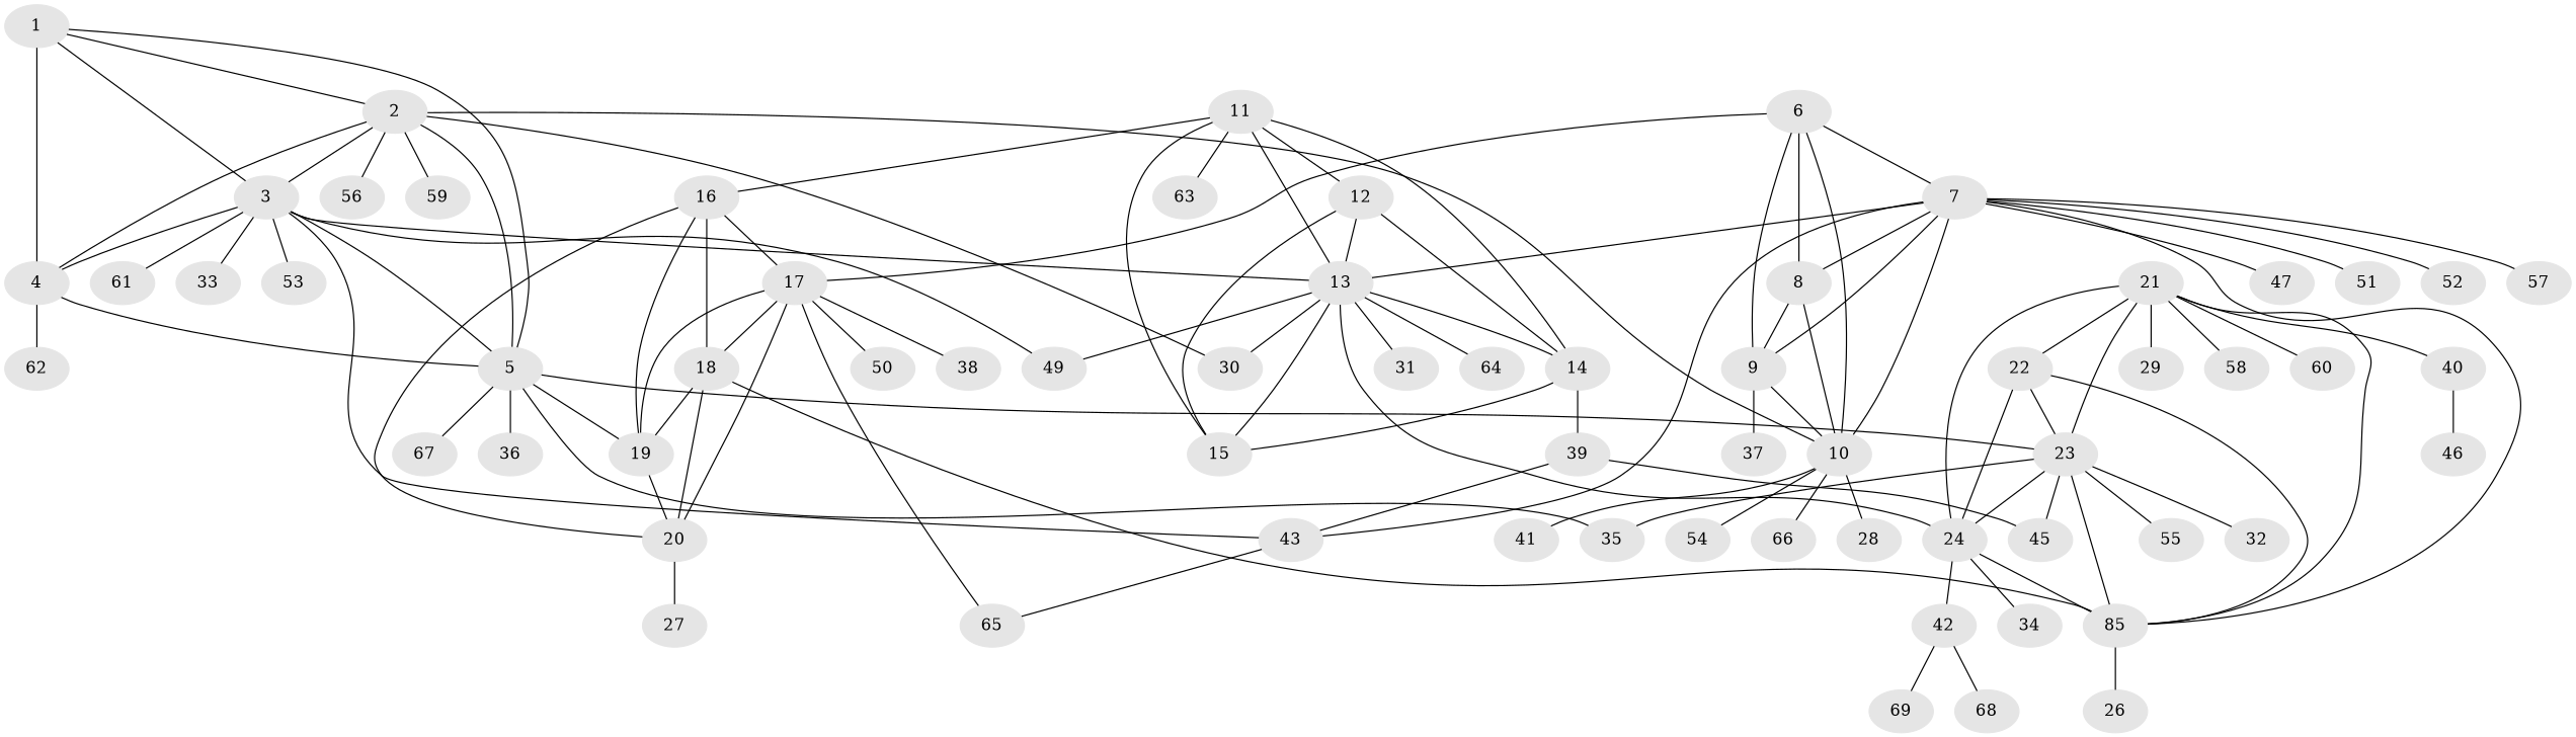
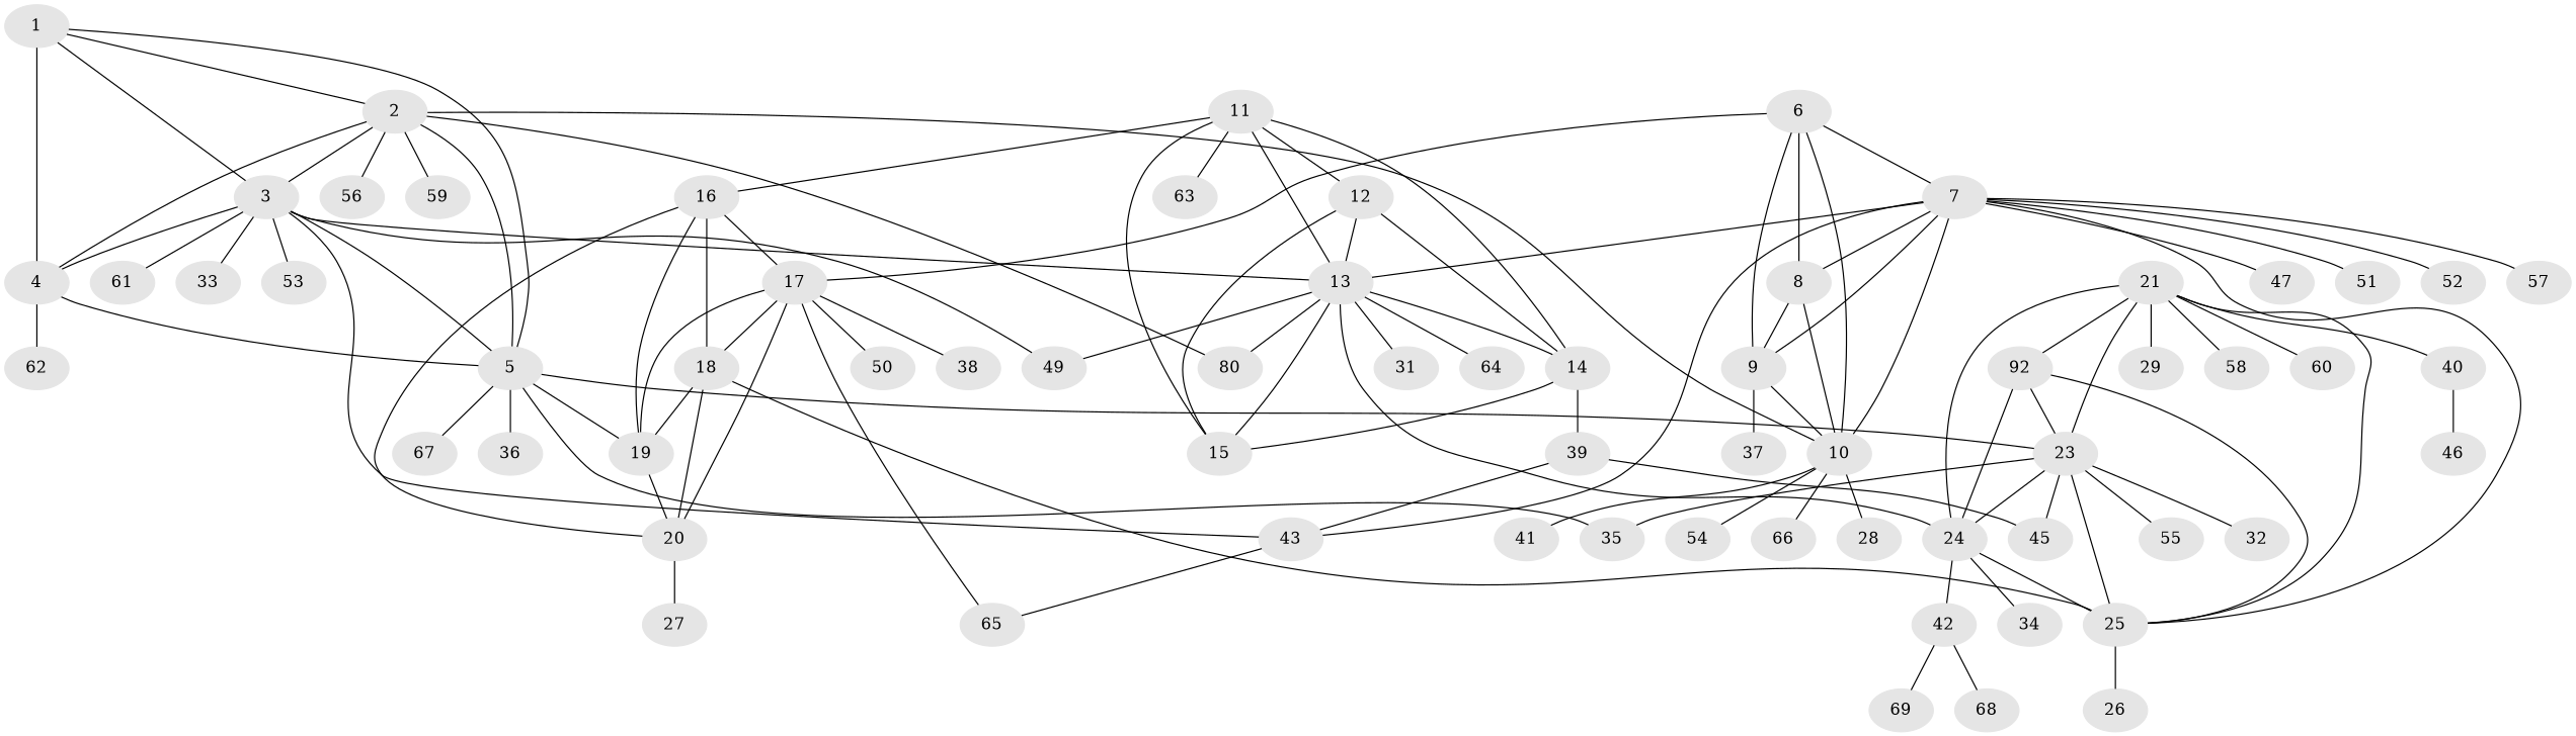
  graph {
    node [color=gray90 style=filled]
    edge [weight=1.0]
    1
    2
    3
    4
    5
    10
-   30
+   30 [label=80]
    56
    59
    13
    33
    43
    49
    53
    61
    62
    19
    23
    35
    36
    67
    28
    41
    54
    66
    14
    15
    24
    31
    64
    65
    20
-   25 [label=85]
+   25
    32
    45
    55
    6
    7
    8
    9
    17
    47
    51
    52
    57
    37
    18
    38
    50
    26
    11
    12
    16
    63
    39
    34
    42
    27
    21
-   22
+   22 [label=92]
    29
    40
    58
    60
    46
    68
    69
    1 -- 2
    1 -- 3
    1 -- 4 [weight=4.0]
    1 -- 5
    2 -- 3
    2 -- 4
    2 -- 5
    2 -- 10
    2 -- 30
    2 -- 56
    2 -- 59
    3 -- 4
    3 -- 5
    3 -- 13
    3 -- 33
    3 -- 43
    3 -- 49
    3 -- 53
    3 -- 61
    4 -- 5
    4 -- 62
    5 -- 19
    5 -- 23
    5 -- 35
    5 -- 36
    5 -- 67
    10 -- 28
    10 -- 41
    10 -- 54
    10 -- 66
    13 -- 30
    13 -- 49
    13 -- 14
    13 -- 15
    13 -- 24
    13 -- 31
    13 -- 64
    43 -- 65
    19 -- 20
    23 -- 35
    23 -- 24
    23 -- 25
    23 -- 32
    23 -- 45
    23 -- 55
    14 -- 15
    14 -- 39 [weight=4.0]
    24 -- 25
    24 -- 34
    24 -- 42
    20 -- 27
    25 -- 26
    6 -- 10
    6 -- 7
    6 -- 8
    6 -- 9
    6 -- 17
    7 -- 10
    7 -- 13
    7 -- 43
    7 -- 25
    7 -- 8
    7 -- 9
    7 -- 47
    7 -- 51
    7 -- 52
    7 -- 57
    8 -- 10
    8 -- 9 [weight=5.0]
    9 -- 10
    9 -- 37
    17 -- 19
    17 -- 65
    17 -- 20
    17 -- 18
    17 -- 38
    17 -- 50
    18 -- 19
    18 -- 20
    18 -- 25
    11 -- 13
    11 -- 14
    11 -- 15
    11 -- 12
    11 -- 16
    11 -- 63
    12 -- 13
    12 -- 14
    12 -- 15
    16 -- 19
    16 -- 20
    16 -- 17
    16 -- 18
    39 -- 43
    39 -- 45
    42 -- 68
    42 -- 69
    21 -- 23
    21 -- 24
    21 -- 25
    21 -- 22
    21 -- 29
    21 -- 40
    21 -- 58
    21 -- 60
    22 -- 23
    22 -- 24
    22 -- 25
    40 -- 46
  }
